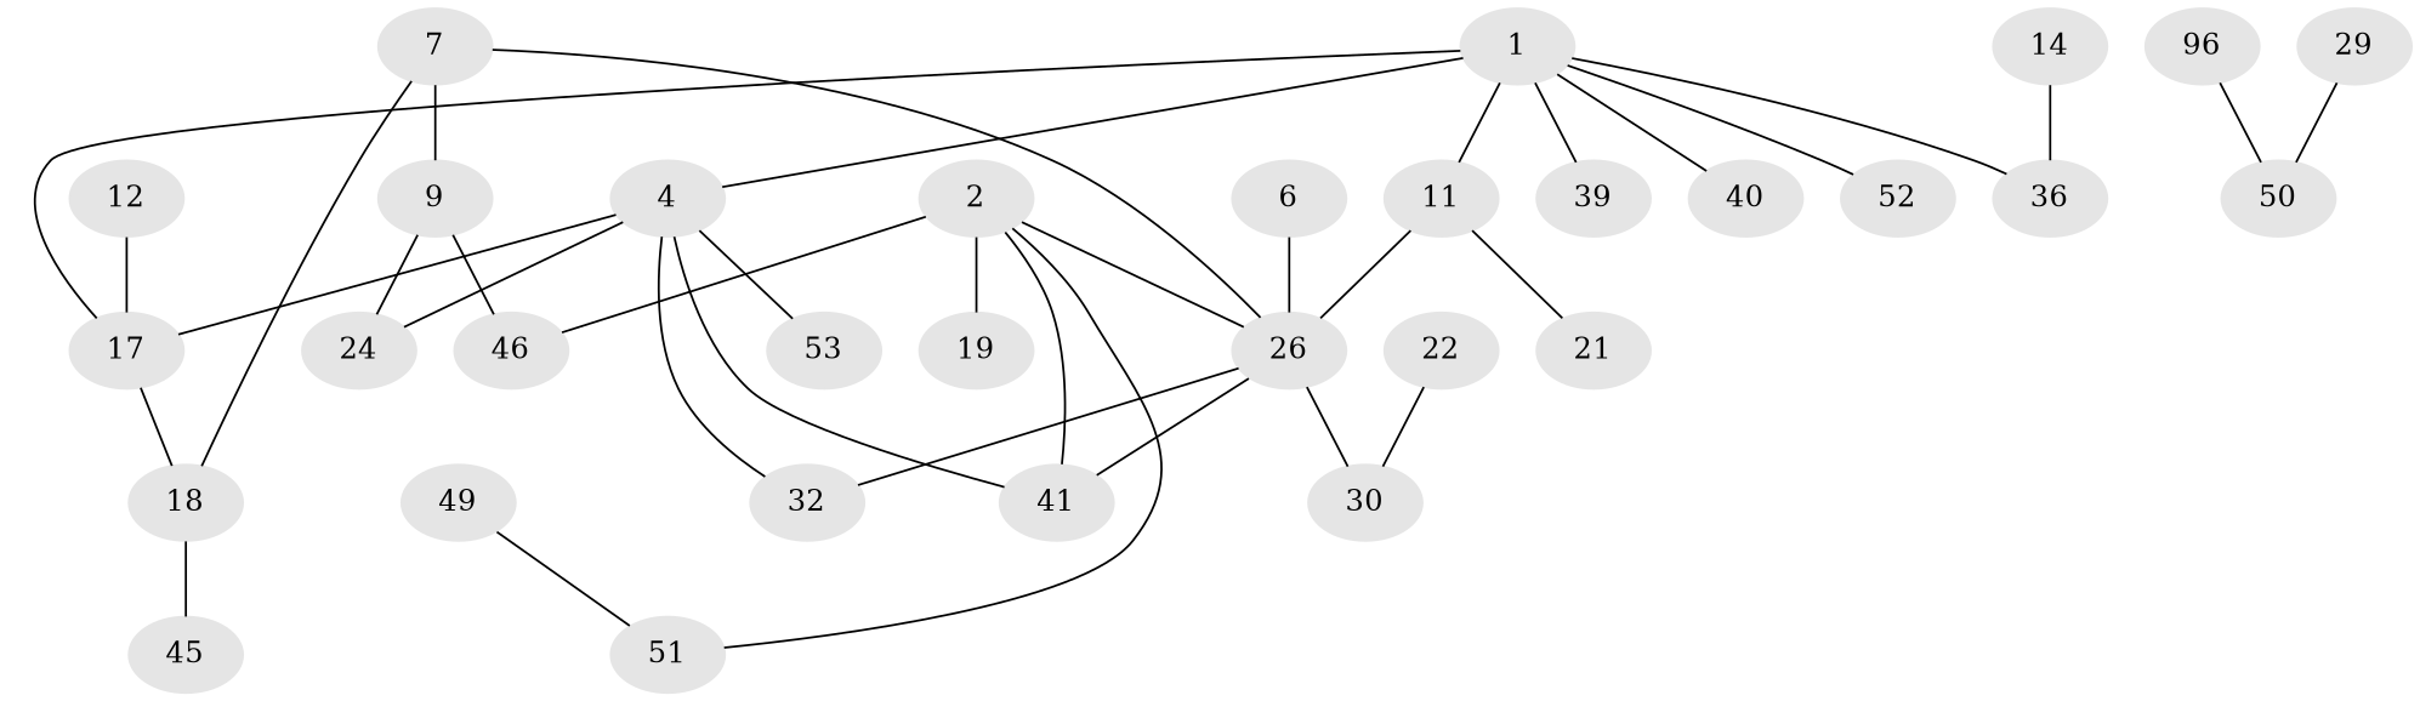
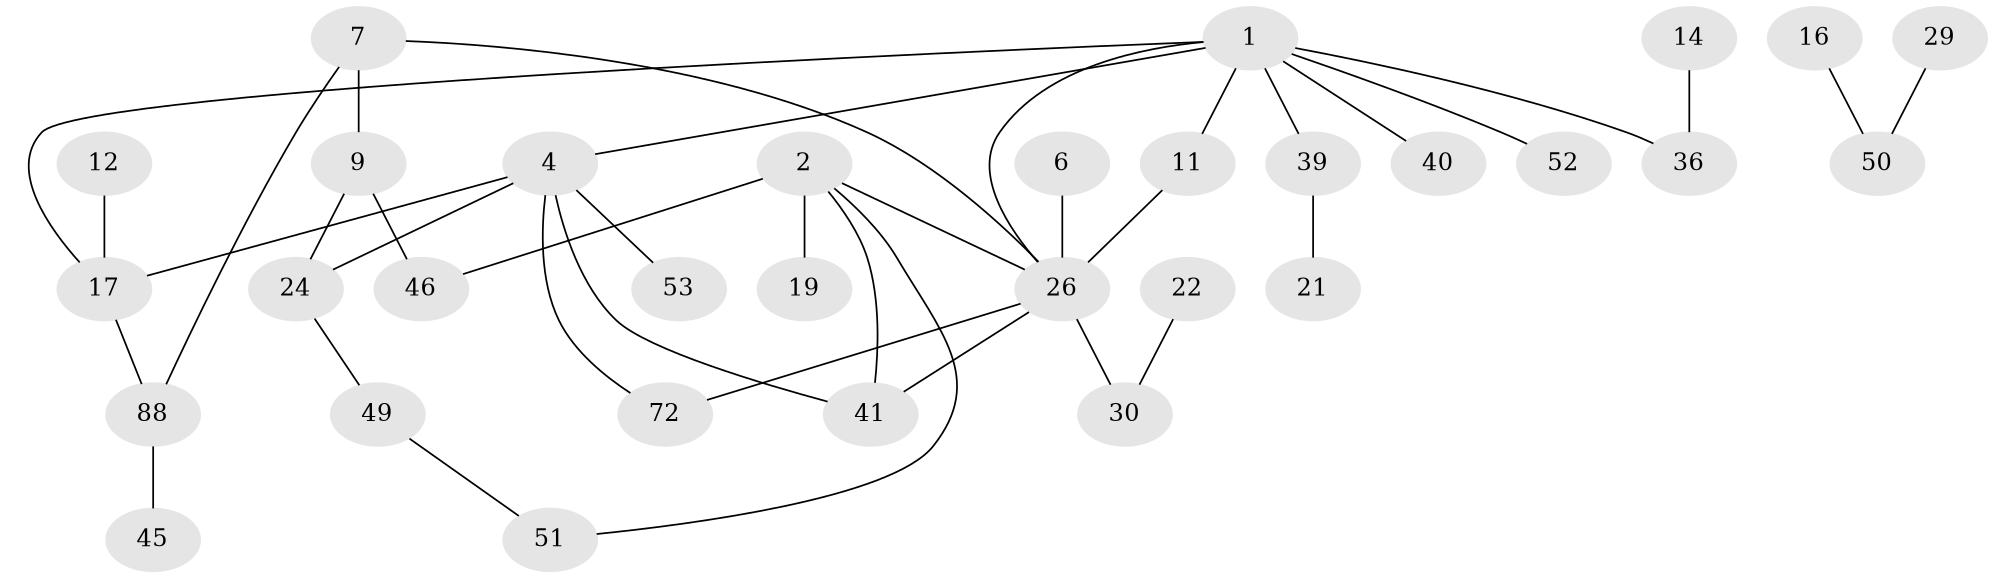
  graph {
    node [color=gray90 style=filled]
    edge [weight=1.0]
    1
    4
    11
    17
    26
    36
    39
    40
    52
    24
    41
-   32
+   32 [label=72]
    53
    7
    9
-   18
+   18 [label=88]
    21
    30
    2
    19
    51
    46
    49
    6
    n25 [label=45]
    12
    22
    14
-   16 [label=96]
+   16
    50
    29
    1 -- 4
    1 -- 11
    1 -- 17
+   1 -- 26
    1 -- 36
    1 -- 39
    1 -- 40
    1 -- 52
    4 -- 17
    4 -- 24
    4 -- 41
    4 -- 32
    4 -- 53
    11 -- 26
-   11 -- 21 [weight=3.0]
+   39 -- 21 [weight=3.0]
    17 -- 18
    26 -- 41
    26 -- 32
    26 -- 30
+   24 -- 49
    7 -- 26
    7 -- 9
    7 -- 18
    9 -- 24
    9 -- 46
    18 -- n25
    2 -- 26 [weight=2.0]
    2 -- 41
    2 -- 19
    2 -- 51
    2 -- 46
    49 -- 51
    6 -- 26
    12 -- 17
    22 -- 30
    14 -- 36
    16 -- 50
    29 -- 50
  }
